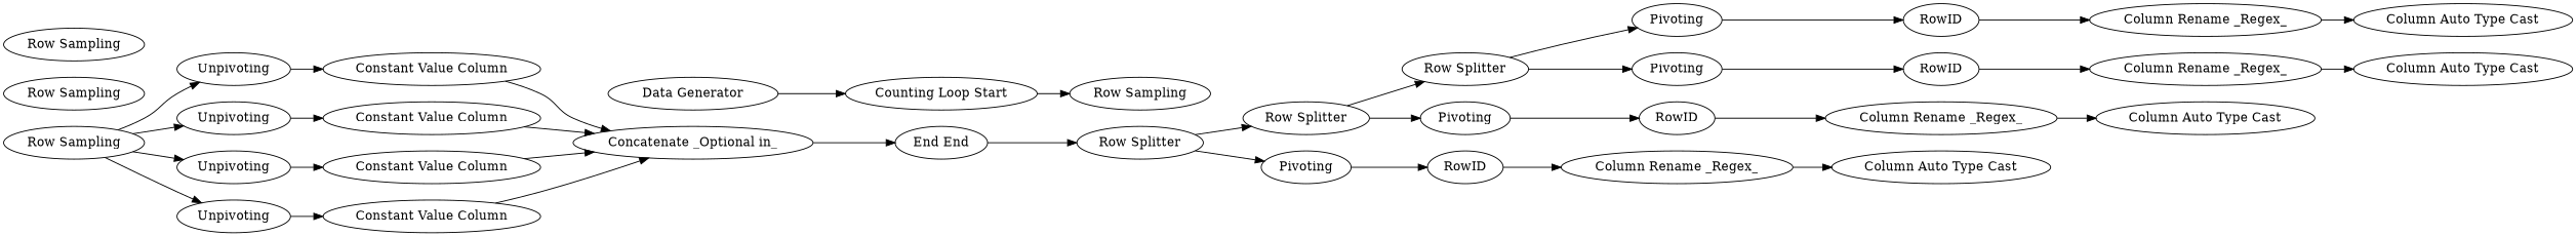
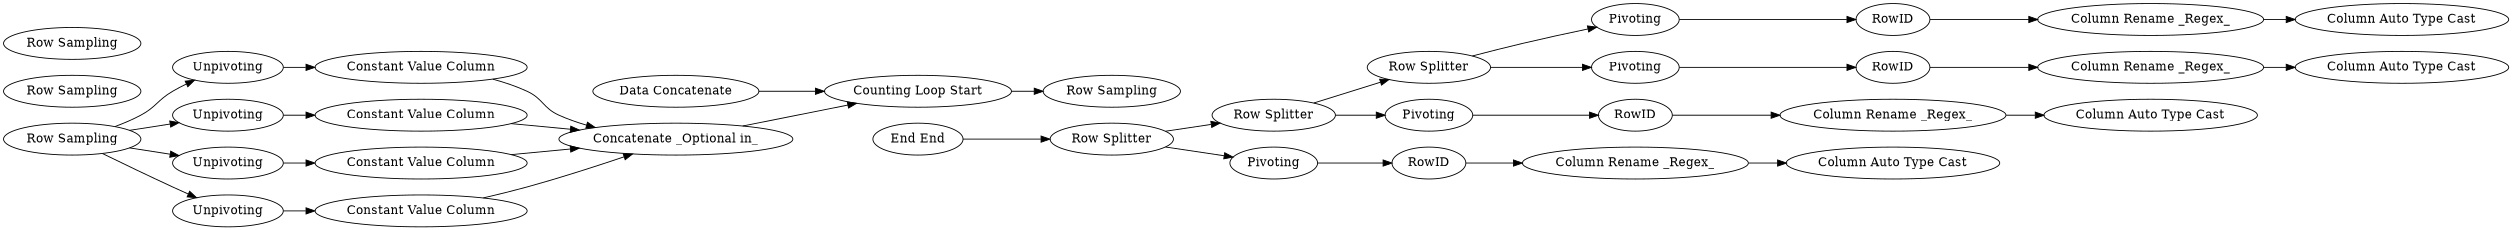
  digraph {
    rankdir=LR
-   n1 [label="Data Generator"]
+   n1 [label="Data Concatenate"]
    n2 [label="Counting Loop Start"]
    n3 [label="Row Sampling"]
    n4 [label="End End"]
    n5 [label="Row Splitter"]
    n6 [label="Row Splitter"]
    n7 [label=Pivoting]
    n8 [label=Unpivoting]
    n9 [label="Constant Value Column"]
    n10 [label="Concatenate _Optional in_"]
    n11 [label=Unpivoting]
    n12 [label="Constant Value Column"]
    n13 [label=Unpivoting]
    n14 [label="Constant Value Column"]
    n15 [label=Unpivoting]
    n16 [label="Constant Value Column"]
    n17 [label="Row Sampling"]
    n18 [label="Row Sampling"]
    n19 [label="Row Sampling"]
    n20 [label="Row Splitter"]
    n21 [label=Pivoting]
    n22 [label=RowID]
    n23 [label=Pivoting]
    n24 [label=Pivoting]
    n25 [label=RowID]
    n26 [label=RowID]
    n27 [label=RowID]
    n28 [label="Column Rename _Regex_"]
    n29 [label="Column Auto Type Cast"]
    n30 [label="Column Rename _Regex_"]
    n31 [label="Column Auto Type Cast"]
    n32 [label="Column Rename _Regex_"]
    n33 [label="Column Auto Type Cast"]
    n34 [label="Column Rename _Regex_"]
    n35 [label="Column Auto Type Cast"]
    n1 -> n2
    n2 -> n3
    n4 -> n5
    n5 -> n6
    n5 -> n7
    n6 -> n20
    n6 -> n21
    n7 -> n22
    n8 -> n9
    n9 -> n10
-   n10 -> n4
+   n10 -> n2
    n11 -> n12
    n12 -> n10
    n13 -> n14
    n14 -> n10
    n15 -> n16
    n16 -> n10
    n19 -> n8
    n19 -> n11
    n19 -> n13
    n19 -> n15
    n20 -> n23
    n20 -> n24
    n21 -> n25
    n22 -> n28
    n23 -> n26
    n24 -> n27
    n25 -> n30
    n26 -> n32
    n27 -> n34
    n28 -> n29
    n30 -> n31
    n32 -> n33
    n34 -> n35
  }
